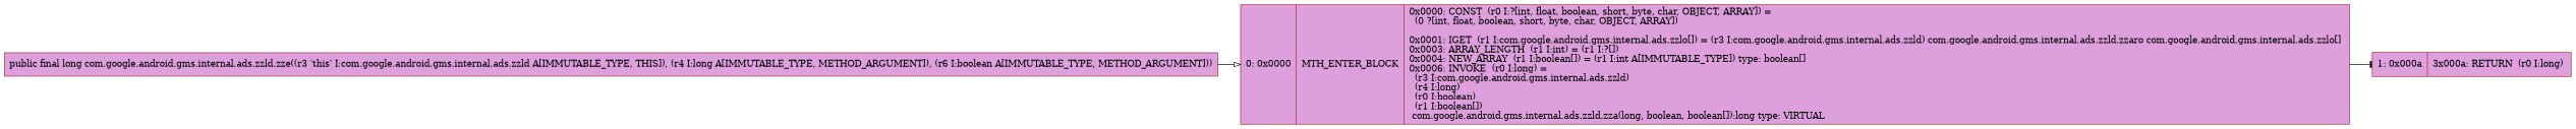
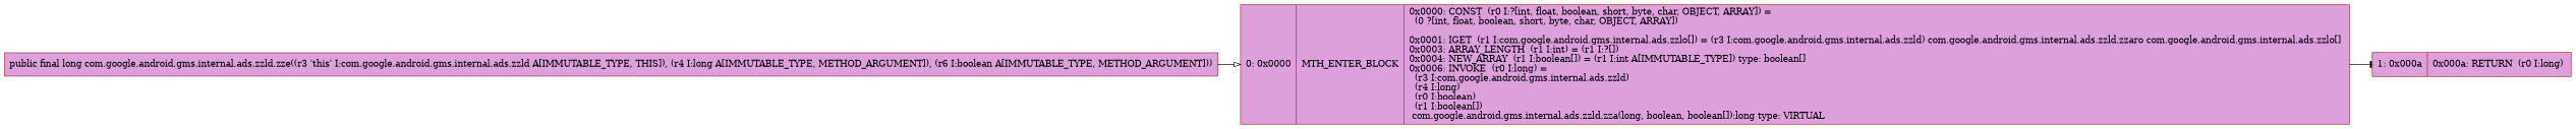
  digraph {
    rankdir=LR
    node [shape=record style=filled fillcolor=plum color=brown]
    n1 [label="{0\:\ 0x0000|MTH_ENTER_BLOCK\l|0x0000: CONST  (r0 I:?[int, float, boolean, short, byte, char, OBJECT, ARRAY]) = \l  (0 ?[int, float, boolean, short, byte, char, OBJECT, ARRAY])\l \l0x0001: IGET  (r1 I:com.google.android.gms.internal.ads.zzlo[]) = (r3 I:com.google.android.gms.internal.ads.zzld) com.google.android.gms.internal.ads.zzld.zzaro com.google.android.gms.internal.ads.zzlo[] \l0x0003: ARRAY_LENGTH  (r1 I:int) = (r1 I:?[]) \l0x0004: NEW_ARRAY  (r1 I:boolean[]) = (r1 I:int A[IMMUTABLE_TYPE]) type: boolean[] \l0x0006: INVOKE  (r0 I:long) = \l  (r3 I:com.google.android.gms.internal.ads.zzld)\l  (r4 I:long)\l  (r0 I:boolean)\l  (r1 I:boolean[])\l com.google.android.gms.internal.ads.zzld.zza(long, boolean, boolean[]):long type: VIRTUAL \l}"]
-   n2 [label="{1\:\ 0x000a|3x000a: RETURN  (r0 I:long) \l}"]
+   n2 [label="{1\:\ 0x000a|0x000a: RETURN  (r0 I:long) \l}"]
    n3 [label="{public final long com.google.android.gms.internal.ads.zzld.zze((r3 'this' I:com.google.android.gms.internal.ads.zzld A[IMMUTABLE_TYPE, THIS]), (r4 I:long A[IMMUTABLE_TYPE, METHOD_ARGUMENT]), (r6 I:boolean A[IMMUTABLE_TYPE, METHOD_ARGUMENT])) }"]
    n1 -> n2 [arrowhead=tee]
    n3 -> n1 [arrowhead=onormal]
  }
